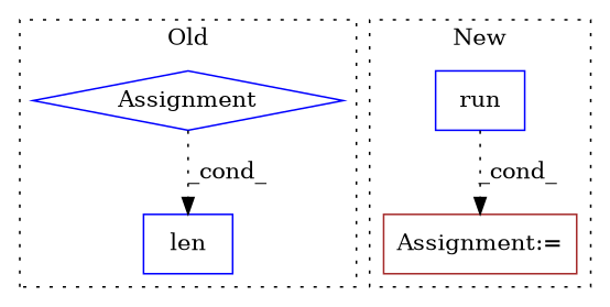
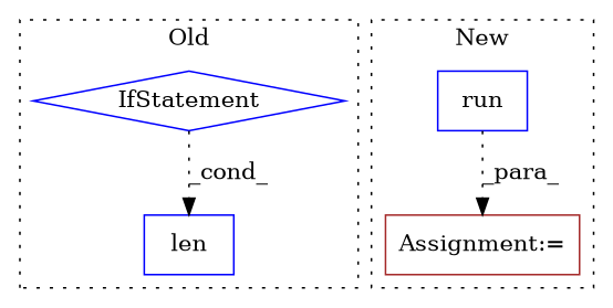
  digraph {
    node [a=32 color=blue l="4,1" shape=box]
    edge [style=dotted]
    n1 [label=len s="3661,3671"]
-   n2 [a=25 l="4,2" label=Assignment s="3657,3672" shape=diamond]
+   n2 [a=25 l="4,2" label=IfStatement s="3657,3672" shape=diamond]
    n3 [label=run s="3966,3989"]
    n4 [a=7 color=brown l=1 label="Assignment:=" s=3944]
    subgraph cluster_1 {
      label=Old
      style=dotted
      n1
      n2
    }
    subgraph cluster_2 {
      label=New
      style=dotted
      n3
      n4
    }
    n2 -> n1 [label=_cond_]
-   n3 -> n4 [label=_cond_]
+   n3 -> n4 [label=_para_]
  }
